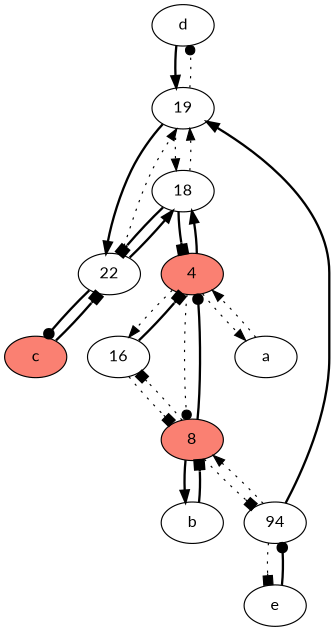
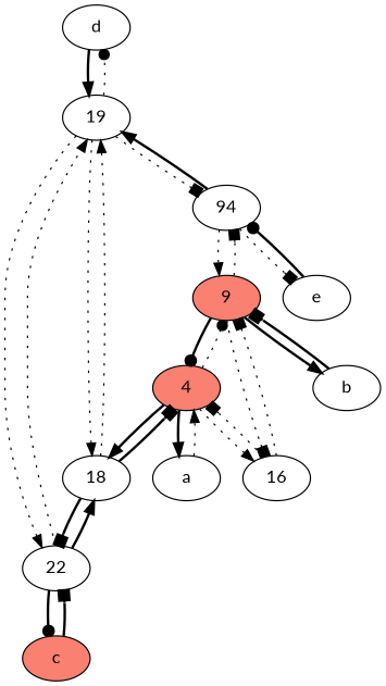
  digraph {
    fontname=Lato
    node [fillcolor=white fontname=Lato style=filled]
    edge [arrowhead=normal fontname=Lato style=bold]
    d
    19
    22
    n4 [label=18]
    n5 [label=94]
    c [fillcolor=salmon]
    4 [fillcolor=salmon]
    16
-   9 [fillcolor=salmon label=8]
+   9 [fillcolor=salmon]
    a
    b
    e
    d -> 19
    19 -> d [arrowhead=dot style=dotted]
-   19 -> 22
+   19 -> 22 [style=dotted]
    19 -> n4 [style=dotted]
+   19 -> n5 [arrowhead=box style=dotted]
    22 -> 19 [style=dotted]
    22 -> n4
    22 -> c [arrowhead=dot]
    n4 -> 19 [style=dotted]
    n4 -> 22 [arrowhead=box]
    n4 -> 4 [arrowhead=box]
    n5 -> 19
    n5 -> 9 [style=dotted]
    n5 -> e [arrowhead=box style=dotted]
    c -> 22 [arrowhead=box]
    4 -> n4
    4 -> 16 [style=dotted]
    4 -> 9 [arrowhead=dot style=dotted]
-   4 -> a [style=dotted]
-   16 -> 4 [arrowhead=box]
+   4 -> a
+   16 -> 4 [arrowhead=box style=dotted]
    16 -> 9 [arrowhead=box style=dotted]
    9 -> n5 [arrowhead=box style=dotted]
    9 -> 4 [arrowhead=dot]
    9 -> 16 [arrowhead=box style=dotted]
    9 -> b
    a -> 4 [style=dotted]
    b -> 9 [arrowhead=box]
    e -> n5 [arrowhead=dot]
  }
